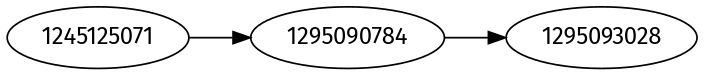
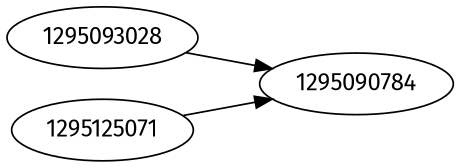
  strict digraph {
    fontname="Fira Sans"
    rankdir=LR
    node [fontname="Fira Sans"]
    edge [fontname="Fira Sans"]
    1295090784
    1295093028
-   1295125071 [label=1245125071]
-   1295090784 -> 1295093028
+   1295125071
+   1295093028 -> 1295090784
    1295125071 -> 1295090784
  }
